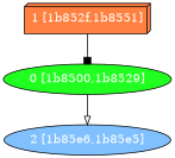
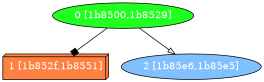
  digraph {
    node [fontcolor="#ffffff" shape=oval style=filled]
    n1 [fillcolor="#20FF20" label="0 [1b8500,1b8529]"]
    n2 [fillcolor="#FF8040" label="1 [1b852f,1b8551]" shape=box3d]
    n3 [fillcolor="#80C0FF" label="2 [1b85e6,1b85e5]"]
-   n2 -> n1 [arrowhead=box]
+   n1 -> n2 [arrowhead=box]
    n1 -> n3 [arrowhead=onormal]
  }
